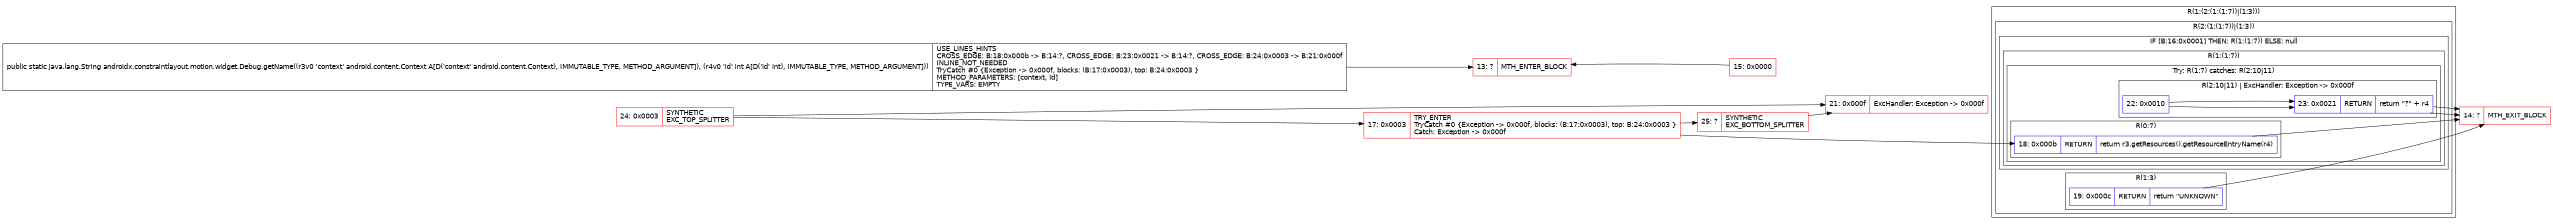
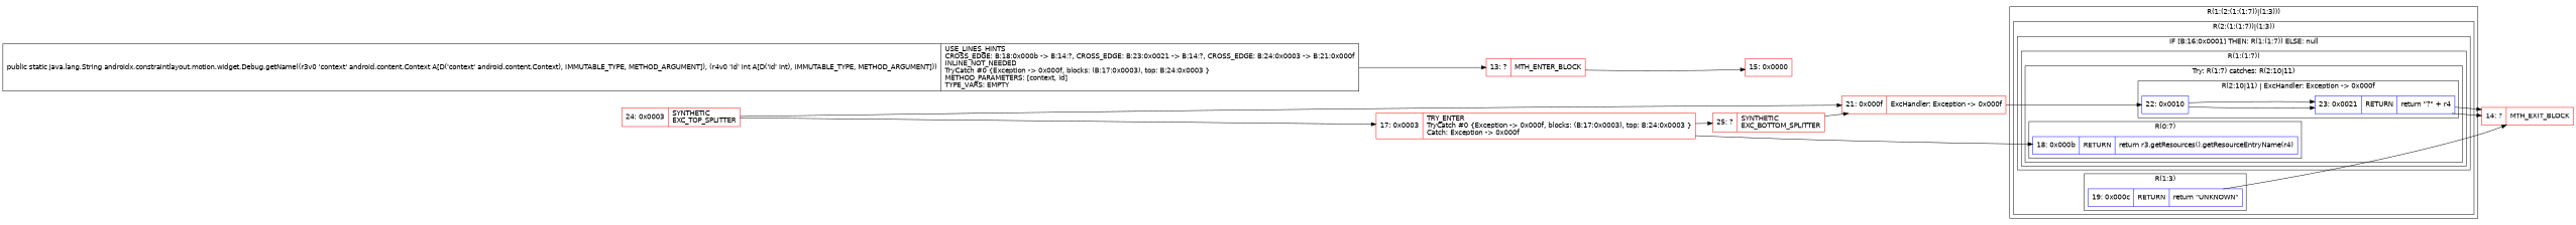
  digraph {
    fontname="DejaVu Sans"
    rankdir=LR
    node [color=red fontname="DejaVu Sans" shape=record]
    edge [fontname="DejaVu Sans"]
    n1 [color=blue label="{18\:\ 0x000b|RETURN\l|return r3.getResources().getResourceEntryName(r4)\l}"]
    n2 [color=blue label="{22\:\ 0x0010}"]
    n3 [color=blue label="{23\:\ 0x0021|RETURN\l|return \"?\" + r4\l}"]
    n4 [color=blue label="{19\:\ 0x000c|RETURN\l|return \"UNKNOWN\"\l}"]
    n5 [label="{14\:\ ?|MTH_EXIT_BLOCK\l}"]
    n6 [label="{24\:\ 0x0003|SYNTHETIC\lEXC_TOP_SPLITTER\l}"]
    n7 [label="{17\:\ 0x0003|TRY_ENTER\lTryCatch #0 \{Exception \-\> 0x000f, blocks: (B:17:0x0003), top: B:24:0x0003 \}\lCatch: Exception \-\> 0x000f\l}"]
    n8 [label="{21\:\ 0x000f|ExcHandler: Exception \-\> 0x000f\l}"]
    n9 [label="{13\:\ ?|MTH_ENTER_BLOCK\l}"]
    n10 [label="{15\:\ 0x0000}"]
    n11 [label="{25\:\ ?|SYNTHETIC\lEXC_BOTTOM_SPLITTER\l}"]
    n12 [label="{public static java.lang.String androidx.constraintlayout.motion.widget.Debug.getName((r3v0 'context' android.content.Context A[D('context' android.content.Context), IMMUTABLE_TYPE, METHOD_ARGUMENT]), (r4v0 'id' int A[D('id' int), IMMUTABLE_TYPE, METHOD_ARGUMENT]))  | USE_LINES_HINTS\lCROSS_EDGE: B:18:0x000b \-\> B:14:?, CROSS_EDGE: B:23:0x0021 \-\> B:14:?, CROSS_EDGE: B:24:0x0003 \-\> B:21:0x000f\lINLINE_NOT_NEEDED\lTryCatch #0 \{Exception \-\> 0x000f, blocks: (B:17:0x0003), top: B:24:0x0003 \}\lMETHOD_PARAMETERS: [context, id]\lTYPE_VARS: EMPTY\l}" color=""]
    subgraph cluster_1 {
      label="R(1:(2:(1:(1:7))|(1:3)))"
      subgraph cluster_2 {
        label="R(2:(1:(1:7))|(1:3))"
        subgraph cluster_3 {
          label="IF [B:16:0x0001] THEN: R(1:(1:7)) ELSE: null"
          subgraph cluster_4 {
            label="R(1:(1:7))"
            subgraph cluster_5 {
              label="Try: R(1:7) catches: R(2:10|11)"
              subgraph cluster_6 {
                label="R(0:7)"
                n1
              }
              subgraph cluster_7 {
                label="R(2:10|11) | ExcHandler: Exception \-\> 0x000f\l"
                n2
                n3
              }
            }
          }
        }
        subgraph cluster_8 {
          label="R(1:3)"
          n4
        }
      }
    }
    subgraph cluster_9 {
      label="R(2:10|11) | ExcHandler: Exception \-\> 0x000f\l"
    }
-   n1 -> n5
    n2 -> n3
    n2 -> n3
    n3 -> n5
    n3 -> n5
    n4 -> n5
    n6 -> n7
    n6 -> n8
    n7 -> n1
    n7 -> n11
-   n10 -> n9
+   n8 -> n2
+   n9 -> n10
    n11 -> n8
    n12 -> n9
  }
